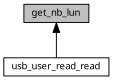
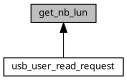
  digraph {
    rankdir=TB
    node [color=black fontname="FreeSans.ttf" fontsize=10 shape=record style=filled]
    n1 [fillcolor=grey75 fontcolor=black height=0.2 label=get_nb_lun width=0.4]
-   n2 [fillcolor=white height=0.2 label=usb_user_read_read width=0.4]
+   n2 [fillcolor=white height=0.2 label=usb_user_read_request width=0.4]
    n1 -> n2 [color=black dir=back fontname="FreeSans.ttf" fontsize=10 labelfontname="FreeSans.ttf" labelfontsize=10 style=solid]
  }
